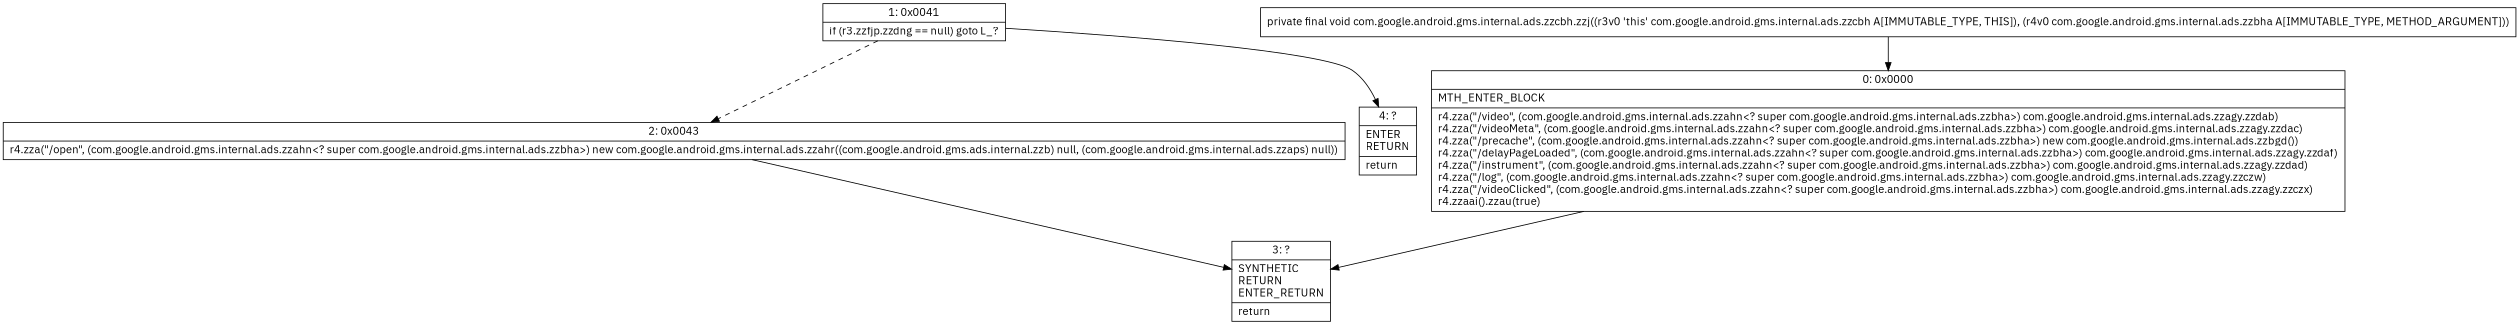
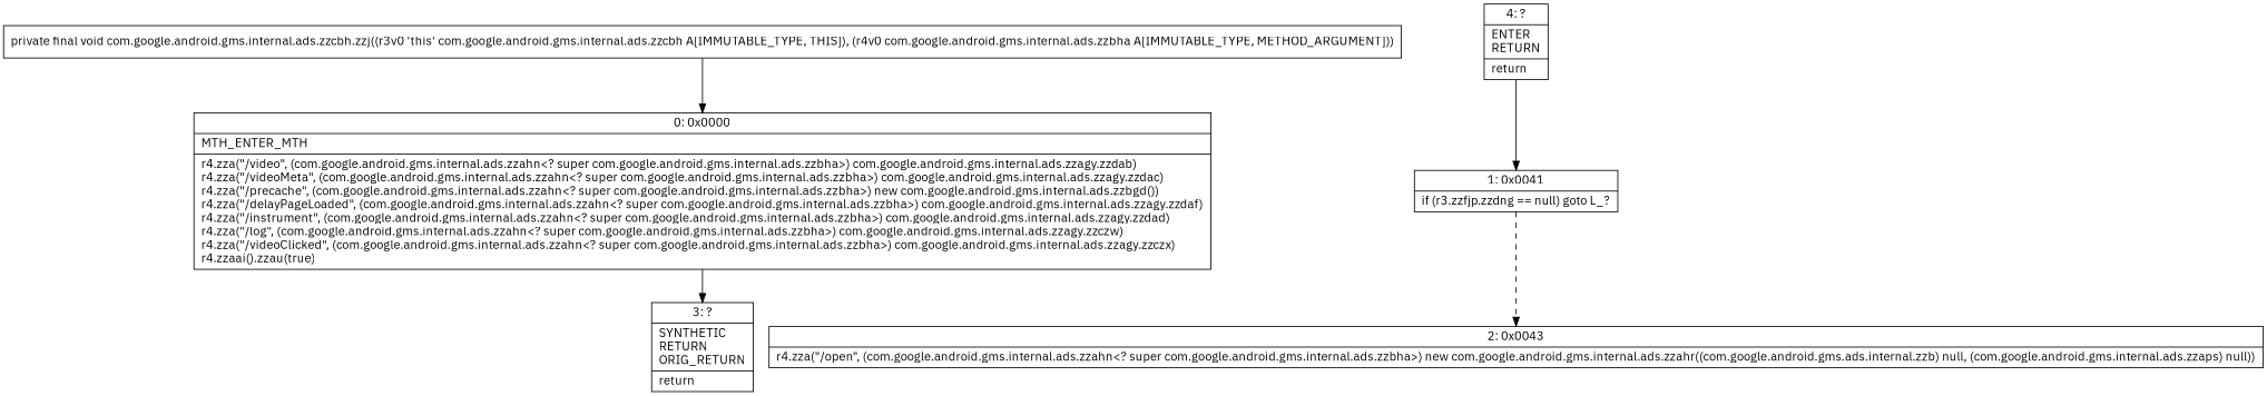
  digraph {
    fontname="IBM Plex Sans"
    node [fontname="IBM Plex Sans" shape=record]
    edge [fontname="IBM Plex Sans"]
-   n1 [label="{0\:\ 0x0000|MTH_ENTER_BLOCK\l|r4.zza(\"\/video\", (com.google.android.gms.internal.ads.zzahn\<? super com.google.android.gms.internal.ads.zzbha\>) com.google.android.gms.internal.ads.zzagy.zzdab)\lr4.zza(\"\/videoMeta\", (com.google.android.gms.internal.ads.zzahn\<? super com.google.android.gms.internal.ads.zzbha\>) com.google.android.gms.internal.ads.zzagy.zzdac)\lr4.zza(\"\/precache\", (com.google.android.gms.internal.ads.zzahn\<? super com.google.android.gms.internal.ads.zzbha\>) new com.google.android.gms.internal.ads.zzbgd())\lr4.zza(\"\/delayPageLoaded\", (com.google.android.gms.internal.ads.zzahn\<? super com.google.android.gms.internal.ads.zzbha\>) com.google.android.gms.internal.ads.zzagy.zzdaf)\lr4.zza(\"\/instrument\", (com.google.android.gms.internal.ads.zzahn\<? super com.google.android.gms.internal.ads.zzbha\>) com.google.android.gms.internal.ads.zzagy.zzdad)\lr4.zza(\"\/log\", (com.google.android.gms.internal.ads.zzahn\<? super com.google.android.gms.internal.ads.zzbha\>) com.google.android.gms.internal.ads.zzagy.zzczw)\lr4.zza(\"\/videoClicked\", (com.google.android.gms.internal.ads.zzahn\<? super com.google.android.gms.internal.ads.zzbha\>) com.google.android.gms.internal.ads.zzagy.zzczx)\lr4.zzaai().zzau(true)\l}"]
-   n2 [label="{3\:\ ?|SYNTHETIC\lRETURN\lENTER_RETURN\l|return\l}"]
+   n1 [label="{0\:\ 0x0000|MTH_ENTER_MTH\l|r4.zza(\"\/video\", (com.google.android.gms.internal.ads.zzahn\<? super com.google.android.gms.internal.ads.zzbha\>) com.google.android.gms.internal.ads.zzagy.zzdab)\lr4.zza(\"\/videoMeta\", (com.google.android.gms.internal.ads.zzahn\<? super com.google.android.gms.internal.ads.zzbha\>) com.google.android.gms.internal.ads.zzagy.zzdac)\lr4.zza(\"\/precache\", (com.google.android.gms.internal.ads.zzahn\<? super com.google.android.gms.internal.ads.zzbha\>) new com.google.android.gms.internal.ads.zzbgd())\lr4.zza(\"\/delayPageLoaded\", (com.google.android.gms.internal.ads.zzahn\<? super com.google.android.gms.internal.ads.zzbha\>) com.google.android.gms.internal.ads.zzagy.zzdaf)\lr4.zza(\"\/instrument\", (com.google.android.gms.internal.ads.zzahn\<? super com.google.android.gms.internal.ads.zzbha\>) com.google.android.gms.internal.ads.zzagy.zzdad)\lr4.zza(\"\/log\", (com.google.android.gms.internal.ads.zzahn\<? super com.google.android.gms.internal.ads.zzbha\>) com.google.android.gms.internal.ads.zzagy.zzczw)\lr4.zza(\"\/videoClicked\", (com.google.android.gms.internal.ads.zzahn\<? super com.google.android.gms.internal.ads.zzbha\>) com.google.android.gms.internal.ads.zzagy.zzczx)\lr4.zzaai().zzau(true)\l}"]
+   n2 [label="{3\:\ ?|SYNTHETIC\lRETURN\lORIG_RETURN\l|return\l}"]
    n3 [label="{1\:\ 0x0041|if (r3.zzfjp.zzdng == null) goto L_?\l}"]
    n4 [label="{2\:\ 0x0043|r4.zza(\"\/open\", (com.google.android.gms.internal.ads.zzahn\<? super com.google.android.gms.internal.ads.zzbha\>) new com.google.android.gms.internal.ads.zzahr((com.google.android.gms.ads.internal.zzb) null, (com.google.android.gms.internal.ads.zzaps) null))\l}"]
    n5 [label="{4\:\ ?|ENTER\lRETURN\l|return\l}"]
    n6 [label="{private final void com.google.android.gms.internal.ads.zzcbh.zzj((r3v0 'this' com.google.android.gms.internal.ads.zzcbh A[IMMUTABLE_TYPE, THIS]), (r4v0 com.google.android.gms.internal.ads.zzbha A[IMMUTABLE_TYPE, METHOD_ARGUMENT])) }"]
    n1 -> n2
    n3 -> n4 [style=dashed]
-   n3 -> n5
-   n4 -> n2
+   n5 -> n3
    n6 -> n1
  }
